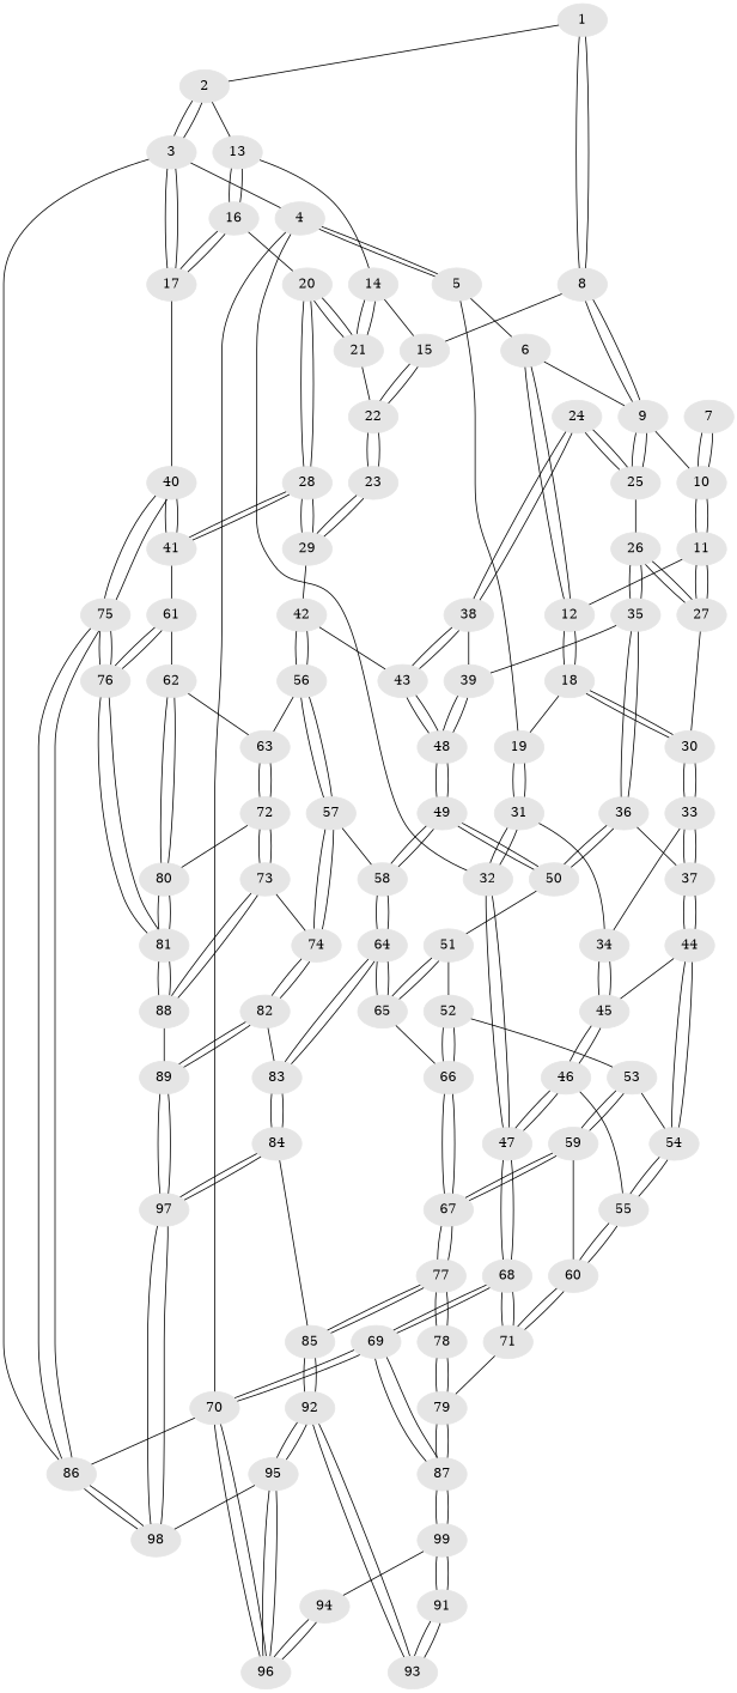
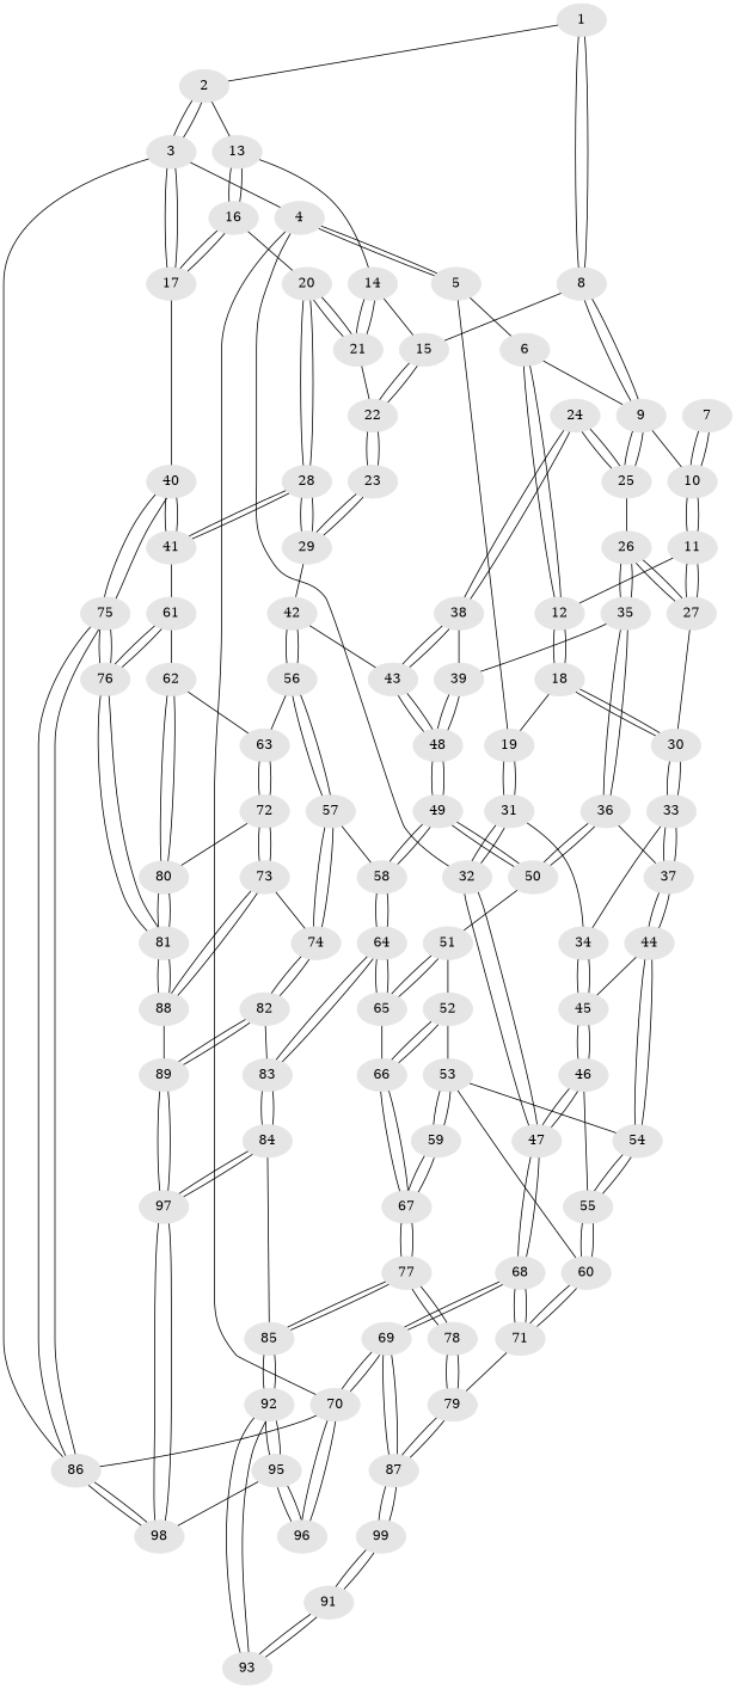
  graph {
    node [color=gray90 style=filled]
    1
    2
    8
    3
    13
    9
    15
    4
    17
    86
    14
    16
    5
    32
    70
    40
    98
    6
    19
    47
    96
    12
    31
    7
    10
    18
    11
    25
    22
    26
    27
    30
    21
    20
    23
    28
    41
    75
    33
    34
    29
    24
    38
    42
    39
    43
    35
    36
    61
    56
    37
    45
    68
    44
    46
    50
    48
    51
    54
    49
    76
    62
    57
    63
    55
    60
    71
    69
    58
    64
    52
    65
    53
    66
    59
    67
    74
    72
    82
    83
    77
    79
    80
    81
    73
    84
    78
    85
    87
    n90 [label=99]
    88
    89
    92
    97
    93
    95
    91
-   94
    1 -- 2
    1 -- 8
    1 -- 8
    2 -- 3
    2 -- 3
    2 -- 13
    8 -- 9
    8 -- 9
    8 -- 15
    3 -- 4
    3 -- 17
    3 -- 17
    3 -- 86
    13 -- 14
    13 -- 16
    13 -- 16
    9 -- 10
    9 -- 25
    9 -- 25
    15 -- 22
    15 -- 22
    4 -- 5
    4 -- 5
    4 -- 32
    4 -- 70
    17 -- 40
    86 -- 98
    86 -- 98
    14 -- 15
    14 -- 21
    14 -- 21
    16 -- 17
    16 -- 17
    16 -- 20
    5 -- 6
    5 -- 19
    32 -- 47
    32 -- 47
    70 -- 86
    70 -- 96
    70 -- 96
    40 -- 41
    40 -- 41
    40 -- 75
    40 -- 75
    6 -- 9
    6 -- 12
    6 -- 12
    19 -- 31
    19 -- 31
    47 -- 68
    47 -- 68
    12 -- 18
    12 -- 18
    31 -- 32
    31 -- 32
    31 -- 34
    7 -- 10
    7 -- 10
    10 -- 11
    10 -- 11
    18 -- 19
    18 -- 30
    18 -- 30
    11 -- 12
    11 -- 27
    11 -- 27
    25 -- 26
    22 -- 23
    22 -- 23
    26 -- 27
    26 -- 27
    26 -- 35
    26 -- 35
    27 -- 30
    30 -- 33
    30 -- 33
    21 -- 22
    20 -- 21
    20 -- 21
    20 -- 28
    20 -- 28
    23 -- 29
    23 -- 29
    28 -- 41
    28 -- 41
    28 -- 29
    28 -- 29
    41 -- 61
    75 -- 86
    75 -- 86
    75 -- 76
    75 -- 76
    33 -- 34
    33 -- 37
    33 -- 37
    34 -- 45
    34 -- 45
    29 -- 42
    24 -- 25
    24 -- 25
    24 -- 38
    24 -- 38
    38 -- 39
    38 -- 43
    38 -- 43
    42 -- 43
    42 -- 56
    42 -- 56
    39 -- 48
    39 -- 48
    43 -- 48
    43 -- 48
    35 -- 39
    35 -- 36
    35 -- 36
    36 -- 37
    36 -- 50
    36 -- 50
    61 -- 76
    61 -- 76
    61 -- 62
    56 -- 57
    56 -- 57
    56 -- 63
    37 -- 44
    37 -- 44
    45 -- 46
    45 -- 46
    68 -- 71
    68 -- 71
    68 -- 69
    68 -- 69
    44 -- 45
    44 -- 54
    44 -- 54
    46 -- 47
    46 -- 47
    46 -- 55
    50 -- 51
    48 -- 49
    48 -- 49
    51 -- 52
    51 -- 65
    51 -- 65
    54 -- 55
    54 -- 55
    49 -- 50
    49 -- 50
    49 -- 58
    49 -- 58
    76 -- 81
    76 -- 81
    62 -- 63
    62 -- 80
    62 -- 80
    57 -- 58
    57 -- 74
    57 -- 74
    63 -- 72
    63 -- 72
    55 -- 60
    55 -- 60
    60 -- 71
    60 -- 71
    71 -- 79
    69 -- 70
    69 -- 70
    69 -- 87
    69 -- 87
    58 -- 64
    58 -- 64
    64 -- 65
    64 -- 65
    64 -- 83
    64 -- 83
    52 -- 53
    52 -- 66
    52 -- 66
    65 -- 66
    53 -- 54
    53 -- 59
    53 -- 59
    66 -- 67
    66 -- 67
-   59 -- 60
+   53 -- 60
    59 -- 67
    59 -- 67
    67 -- 77
    67 -- 77
    74 -- 82
    74 -- 82
    72 -- 80
    72 -- 73
    72 -- 73
    82 -- 83
    82 -- 89
    82 -- 89
    83 -- 84
    83 -- 84
    77 -- 78
    77 -- 78
    77 -- 85
    77 -- 85
    79 -- 87
    79 -- 87
    80 -- 81
    80 -- 81
    81 -- 88
    81 -- 88
    73 -- 74
    73 -- 88
    73 -- 88
    84 -- 85
    84 -- 97
    84 -- 97
    78 -- 79
    78 -- 79
    85 -- 92
    85 -- 92
    87 -- n90
    87 -- n90
    n90 -- 91
    n90 -- 91
-   n90 -- 94
    88 -- 89
    89 -- 97
    89 -- 97
    92 -- 93
    92 -- 93
    92 -- 95
    92 -- 95
    97 -- 98
    97 -- 98
    95 -- 98
    95 -- 96
    95 -- 96
    91 -- 93
    91 -- 93
-   94 -- 96
-   94 -- 96
  }
